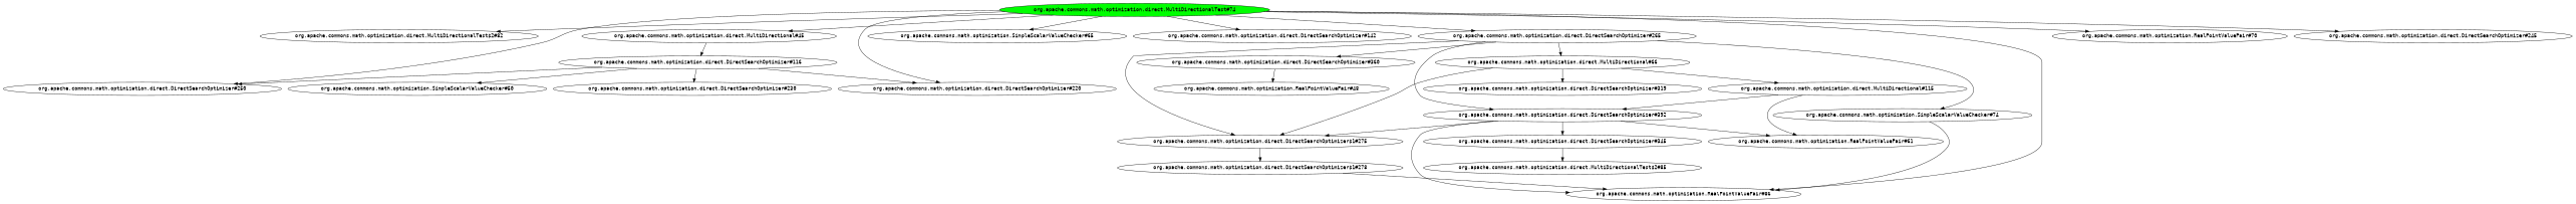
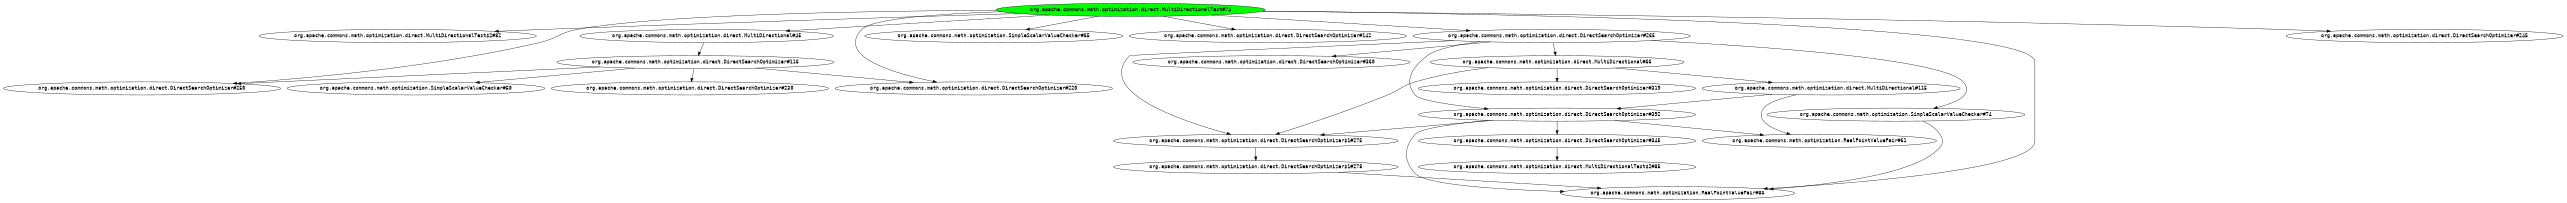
  digraph {
    fontname="DejaVu Sans Mono"
    node [fontname="DejaVu Sans Mono"]
    edge [fontname="DejaVu Sans Mono"]
    "org.apache.commons.math.optimization.direct.MultiDirectionalTest#74" [fillcolor=green style=filled]
    "org.apache.commons.math.optimization.direct.MultiDirectionalTest$2#82"
    "org.apache.commons.math.optimization.direct.MultiDirectional#45"
    "org.apache.commons.math.optimization.direct.DirectSearchOptimizer#250"
    "org.apache.commons.math.optimization.direct.DirectSearchOptimizer#220"
    "org.apache.commons.math.optimization.SimpleScalarValueChecker#65"
    "org.apache.commons.math.optimization.direct.DirectSearchOptimizer#142"
    "org.apache.commons.math.optimization.direct.DirectSearchOptimizer#265"
    "org.apache.commons.math.optimization.RealPointValuePair#86"
-   "org.apache.commons.math.optimization.RealPointValuePair#70"
    "org.apache.commons.math.optimization.direct.DirectSearchOptimizer#245"
    "org.apache.commons.math.optimization.direct.DirectSearchOptimizer#116"
    "org.apache.commons.math.optimization.direct.DirectSearchOptimizer$1#275"
    "org.apache.commons.math.optimization.direct.DirectSearchOptimizer#360"
    "org.apache.commons.math.optimization.direct.DirectSearchOptimizer#392"
    "org.apache.commons.math.optimization.direct.MultiDirectional#66"
    "org.apache.commons.math.optimization.SimpleScalarValueChecker#74"
    "org.apache.commons.math.optimization.SimpleScalarValueChecker#50"
    "org.apache.commons.math.optimization.direct.DirectSearchOptimizer#230"
    "org.apache.commons.math.optimization.direct.DirectSearchOptimizer$1#278"
-   "org.apache.commons.math.optimization.RealPointValuePair#48"
    "org.apache.commons.math.optimization.direct.DirectSearchOptimizer#345"
    "org.apache.commons.math.optimization.RealPointValuePair#61"
    "org.apache.commons.math.optimization.direct.DirectSearchOptimizer#319"
    "org.apache.commons.math.optimization.direct.MultiDirectional#115"
    "org.apache.commons.math.optimization.direct.MultiDirectionalTest$2#85"
    "org.apache.commons.math.optimization.direct.MultiDirectionalTest#74" -> "org.apache.commons.math.optimization.direct.MultiDirectionalTest$2#82"
    "org.apache.commons.math.optimization.direct.MultiDirectionalTest#74" -> "org.apache.commons.math.optimization.direct.MultiDirectional#45"
    "org.apache.commons.math.optimization.direct.MultiDirectionalTest#74" -> "org.apache.commons.math.optimization.direct.DirectSearchOptimizer#250"
    "org.apache.commons.math.optimization.direct.MultiDirectionalTest#74" -> "org.apache.commons.math.optimization.direct.DirectSearchOptimizer#220"
    "org.apache.commons.math.optimization.direct.MultiDirectionalTest#74" -> "org.apache.commons.math.optimization.SimpleScalarValueChecker#65"
    "org.apache.commons.math.optimization.direct.MultiDirectionalTest#74" -> "org.apache.commons.math.optimization.direct.DirectSearchOptimizer#142"
    "org.apache.commons.math.optimization.direct.MultiDirectionalTest#74" -> "org.apache.commons.math.optimization.direct.DirectSearchOptimizer#265"
    "org.apache.commons.math.optimization.direct.MultiDirectionalTest#74" -> "org.apache.commons.math.optimization.RealPointValuePair#86"
-   "org.apache.commons.math.optimization.direct.MultiDirectionalTest#74" -> "org.apache.commons.math.optimization.RealPointValuePair#70"
    "org.apache.commons.math.optimization.direct.MultiDirectionalTest#74" -> "org.apache.commons.math.optimization.direct.DirectSearchOptimizer#245"
    "org.apache.commons.math.optimization.direct.MultiDirectional#45" -> "org.apache.commons.math.optimization.direct.DirectSearchOptimizer#116"
    "org.apache.commons.math.optimization.direct.DirectSearchOptimizer#265" -> "org.apache.commons.math.optimization.direct.DirectSearchOptimizer$1#275"
    "org.apache.commons.math.optimization.direct.DirectSearchOptimizer#265" -> "org.apache.commons.math.optimization.direct.DirectSearchOptimizer#360"
    "org.apache.commons.math.optimization.direct.DirectSearchOptimizer#265" -> "org.apache.commons.math.optimization.direct.DirectSearchOptimizer#392"
    "org.apache.commons.math.optimization.direct.DirectSearchOptimizer#265" -> "org.apache.commons.math.optimization.direct.MultiDirectional#66"
    "org.apache.commons.math.optimization.direct.DirectSearchOptimizer#265" -> "org.apache.commons.math.optimization.SimpleScalarValueChecker#74"
    "org.apache.commons.math.optimization.direct.DirectSearchOptimizer#116" -> "org.apache.commons.math.optimization.direct.DirectSearchOptimizer#250"
    "org.apache.commons.math.optimization.direct.DirectSearchOptimizer#116" -> "org.apache.commons.math.optimization.direct.DirectSearchOptimizer#220"
    "org.apache.commons.math.optimization.direct.DirectSearchOptimizer#116" -> "org.apache.commons.math.optimization.SimpleScalarValueChecker#50"
    "org.apache.commons.math.optimization.direct.DirectSearchOptimizer#116" -> "org.apache.commons.math.optimization.direct.DirectSearchOptimizer#230"
    "org.apache.commons.math.optimization.direct.DirectSearchOptimizer$1#275" -> "org.apache.commons.math.optimization.direct.DirectSearchOptimizer$1#278"
-   "org.apache.commons.math.optimization.direct.DirectSearchOptimizer#360" -> "org.apache.commons.math.optimization.RealPointValuePair#48"
    "org.apache.commons.math.optimization.direct.DirectSearchOptimizer#392" -> "org.apache.commons.math.optimization.RealPointValuePair#86"
    "org.apache.commons.math.optimization.direct.DirectSearchOptimizer#392" -> "org.apache.commons.math.optimization.direct.DirectSearchOptimizer$1#275"
    "org.apache.commons.math.optimization.direct.DirectSearchOptimizer#392" -> "org.apache.commons.math.optimization.direct.DirectSearchOptimizer#345"
    "org.apache.commons.math.optimization.direct.DirectSearchOptimizer#392" -> "org.apache.commons.math.optimization.RealPointValuePair#61"
    "org.apache.commons.math.optimization.direct.MultiDirectional#66" -> "org.apache.commons.math.optimization.direct.DirectSearchOptimizer$1#275"
    "org.apache.commons.math.optimization.direct.MultiDirectional#66" -> "org.apache.commons.math.optimization.direct.DirectSearchOptimizer#319"
    "org.apache.commons.math.optimization.direct.MultiDirectional#66" -> "org.apache.commons.math.optimization.direct.MultiDirectional#115"
    "org.apache.commons.math.optimization.SimpleScalarValueChecker#74" -> "org.apache.commons.math.optimization.RealPointValuePair#86"
    "org.apache.commons.math.optimization.direct.DirectSearchOptimizer$1#278" -> "org.apache.commons.math.optimization.RealPointValuePair#86"
    "org.apache.commons.math.optimization.direct.DirectSearchOptimizer#345" -> "org.apache.commons.math.optimization.direct.MultiDirectionalTest$2#85"
    "org.apache.commons.math.optimization.direct.MultiDirectional#115" -> "org.apache.commons.math.optimization.direct.DirectSearchOptimizer#392"
    "org.apache.commons.math.optimization.direct.MultiDirectional#115" -> "org.apache.commons.math.optimization.RealPointValuePair#61"
  }
